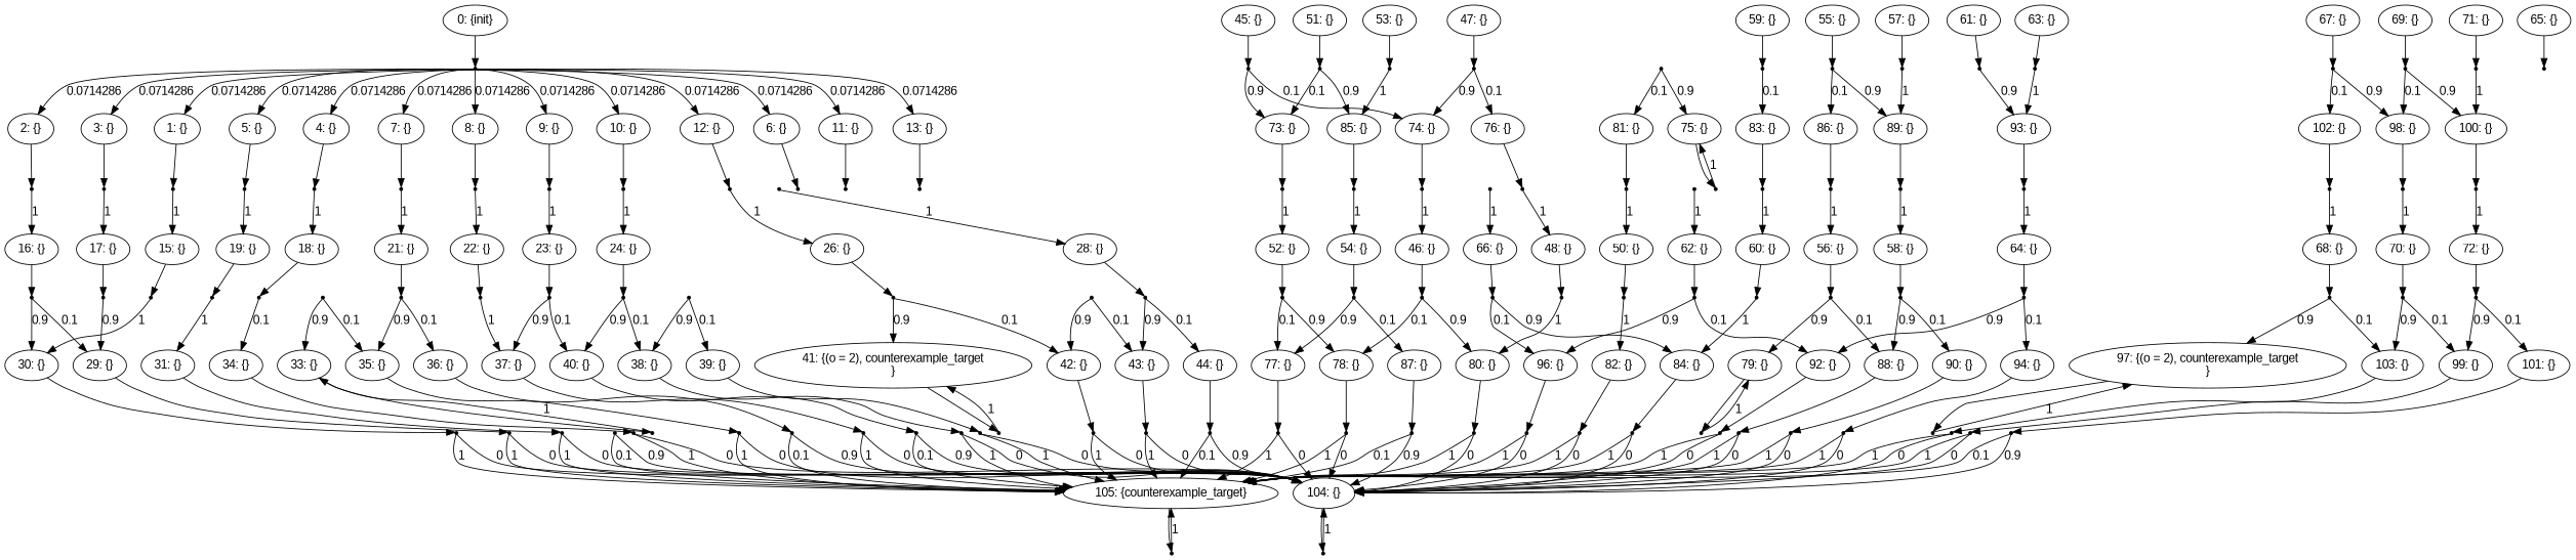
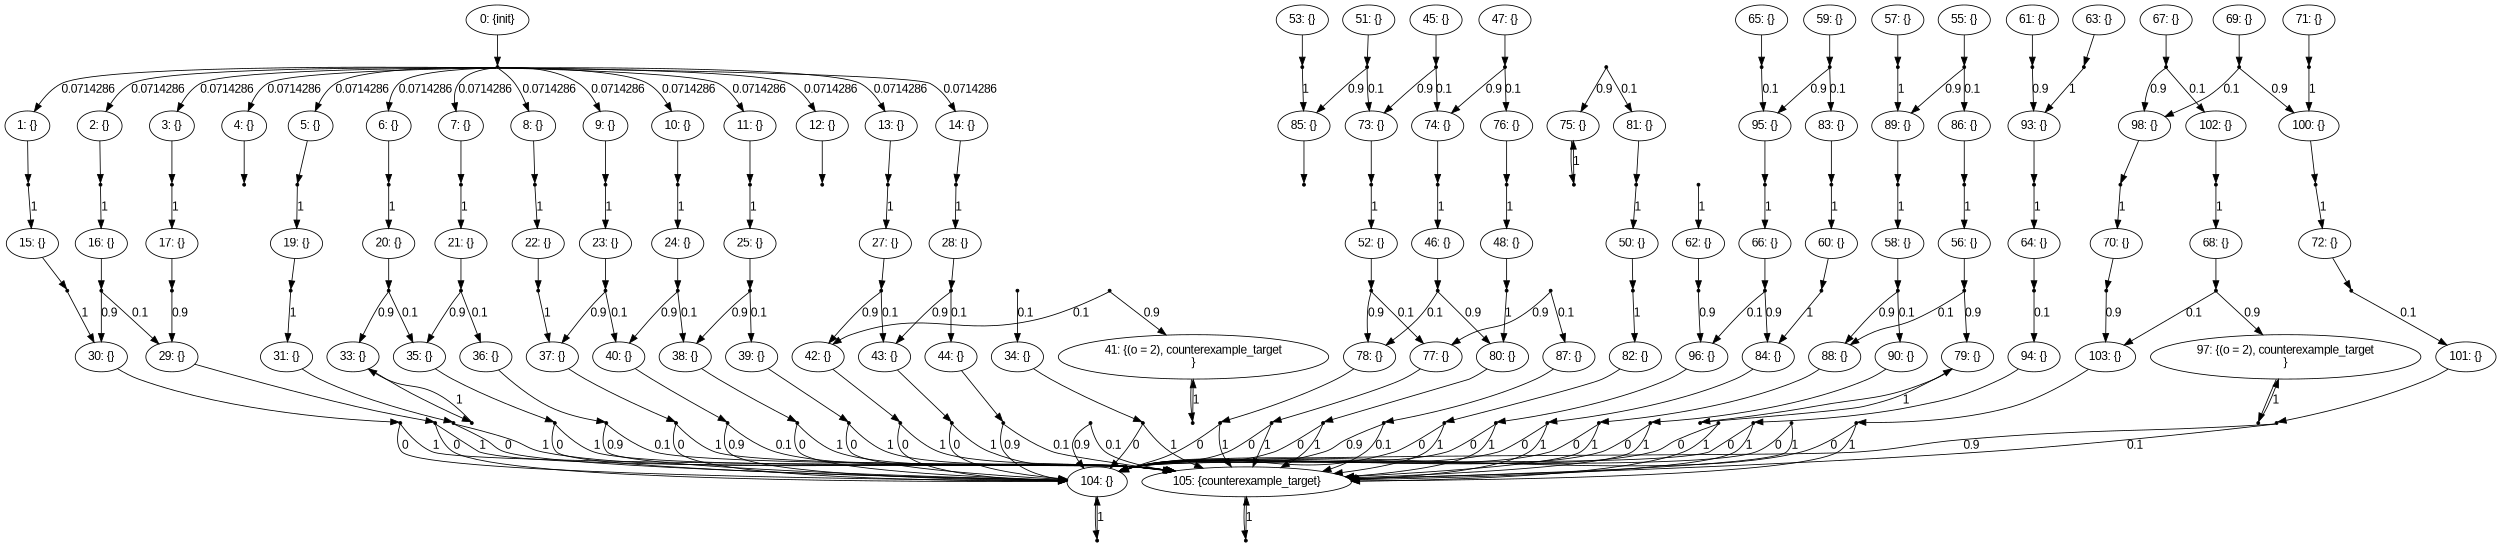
  digraph {
    fontname="Liberation Sans"
    node [fontname="Liberation Sans" shape=point]
    edge [fontname="Liberation Sans"]
    n1 [label="0: {init}" shape=""]
    "0c0"
    n3 [label="1: {}" shape=""]
    n4 [label="2: {}" shape=""]
    n5 [label="3: {}" shape=""]
    n6 [label="4: {}" shape=""]
    n7 [label="5: {}" shape=""]
    n8 [label="6: {}" shape=""]
    n9 [label="7: {}" shape=""]
    n10 [label="8: {}" shape=""]
    n11 [label="9: {}" shape=""]
    n12 [label="10: {}" shape=""]
    n13 [label="11: {}" shape=""]
    n14 [label="12: {}" shape=""]
    n15 [label="13: {}" shape=""]
+   n16 [label="14: {}" shape=""]
    "1c0"
    n18 [label="15: {}" shape=""]
    "2c0"
    n20 [label="16: {}" shape=""]
    "3c0"
    n22 [label="17: {}" shape=""]
    "4c0"
-   n24 [label="18: {}" shape=""]
    "5c0"
    n26 [label="19: {}" shape=""]
    "6c0"
+   n28 [label="20: {}" shape=""]
    "7c0"
    n30 [label="21: {}" shape=""]
    "8c0"
    n32 [label="22: {}" shape=""]
    "9c0"
    n34 [label="23: {}" shape=""]
    "10c0"
    n36 [label="24: {}" shape=""]
    "11c0"
+   n38 [label="25: {}" shape=""]
    "12c0"
-   n40 [label="26: {}" shape=""]
    "13c0"
+   n42 [label="27: {}" shape=""]
    "14c0"
    n44 [label="28: {}" shape=""]
    "15c0"
    n46 [label="30: {}" shape=""]
    "16c0"
    n48 [label="29: {}" shape=""]
    "17c0"
    "18c0"
    n51 [label="34: {}" shape=""]
    "19c0"
    n53 [label="31: {}" shape=""]
    "20c0"
    n55 [label="33: {}" shape=""]
    n56 [label="35: {}" shape=""]
    "21c0"
    n58 [label="36: {}" shape=""]
    "22c0"
    n60 [label="37: {}" shape=""]
    "23c0"
    n62 [label="40: {}" shape=""]
    "24c0"
    n64 [label="38: {}" shape=""]
    "25c0"
    n66 [label="39: {}" shape=""]
    "26c0"
    n68 [label="41: {(o = 2), counterexample_target\n}" shape=""]
    n69 [label="42: {}" shape=""]
    "27c0"
    n71 [label="43: {}" shape=""]
    "28c0"
    n73 [label="44: {}" shape=""]
    "29c0"
    n75 [label="104: {}" shape=""]
    n76 [label="105: {counterexample_target}" shape=""]
    "30c0"
    "31c0"
    "32c0"
    "33c0"
    "34c0"
    "35c0"
    "36c0"
    "37c0"
    "38c0"
    "39c0"
    "40c0"
    "41c0"
    "42c0"
    "43c0"
    "44c0"
    n92 [label="45: {}" shape=""]
    "45c0"
    n94 [label="73: {}" shape=""]
    n95 [label="74: {}" shape=""]
    n96 [label="46: {}" shape=""]
    "46c0"
    n98 [label="78: {}" shape=""]
    n99 [label="80: {}" shape=""]
    n100 [label="47: {}" shape=""]
    "47c0"
    n102 [label="76: {}" shape=""]
    n103 [label="48: {}" shape=""]
    "48c0"
    "49c0"
    n106 [label="75: {}" shape=""]
    n107 [label="81: {}" shape=""]
    n108 [label="50: {}" shape=""]
    "50c0"
    n110 [label="82: {}" shape=""]
    n111 [label="51: {}" shape=""]
    "51c0"
    n113 [label="85: {}" shape=""]
    n114 [label="52: {}" shape=""]
    "52c0"
    n116 [label="77: {}" shape=""]
    n117 [label="53: {}" shape=""]
    "53c0"
-   n119 [label="54: {}" shape=""]
    "54c0"
    n121 [label="87: {}" shape=""]
    n122 [label="55: {}" shape=""]
    "55c0"
    n124 [label="86: {}" shape=""]
    n125 [label="89: {}" shape=""]
    n126 [label="56: {}" shape=""]
    "56c0"
    n128 [label="79: {}" shape=""]
    n129 [label="88: {}" shape=""]
    n130 [label="57: {}" shape=""]
    "57c0"
    n132 [label="58: {}" shape=""]
    "58c0"
    n134 [label="90: {}" shape=""]
    n135 [label="59: {}" shape=""]
    "59c0"
    n137 [label="83: {}" shape=""]
+   n138 [label="95: {}" shape=""]
    n139 [label="60: {}" shape=""]
    "60c0"
    n141 [label="84: {}" shape=""]
    n142 [label="61: {}" shape=""]
    "61c0"
    n144 [label="93: {}" shape=""]
    n145 [label="62: {}" shape=""]
    "62c0"
-   n147 [label="92: {}" shape=""]
    n148 [label="96: {}" shape=""]
    n149 [label="63: {}" shape=""]
    "63c0"
    n151 [label="64: {}" shape=""]
    "64c0"
    n153 [label="94: {}" shape=""]
    n154 [label="65: {}" shape=""]
    "65c0"
    n156 [label="66: {}" shape=""]
    "66c0"
    n158 [label="67: {}" shape=""]
    "67c0"
    n160 [label="98: {}" shape=""]
    n161 [label="102: {}" shape=""]
    n162 [label="68: {}" shape=""]
    "68c0"
    n164 [label="97: {(o = 2), counterexample_target\n}" shape=""]
    n165 [label="103: {}" shape=""]
    n166 [label="69: {}" shape=""]
    "69c0"
    n168 [label="100: {}" shape=""]
    n169 [label="70: {}" shape=""]
    "70c0"
-   n171 [label="99: {}" shape=""]
    n172 [label="71: {}" shape=""]
    "71c0"
    n174 [label="72: {}" shape=""]
    "72c0"
    n176 [label="101: {}" shape=""]
    "73c0"
    "74c0"
    "75c0"
    "76c0"
    "77c0"
    "78c0"
    "79c0"
    "80c0"
    "81c0"
    "82c0"
    "83c0"
    "84c0"
    "85c0"
    "86c0"
    "87c0"
    "88c0"
    "89c0"
    "90c0"
    "91c0"
    "92c0"
    "93c0"
    "94c0"
    "95c0"
    "96c0"
    "97c0"
    "98c0"
    "99c0"
    "100c0"
    "101c0"
    "102c0"
    "103c0"
    "104c0"
    "105c0"
    n1 -> "0c0"
    "0c0" -> n3 [label=0.0714286]
    "0c0" -> n4 [label=0.0714286]
    "0c0" -> n5 [label=0.0714286]
    "0c0" -> n6 [label=0.0714286]
    "0c0" -> n7 [label=0.0714286]
    "0c0" -> n8 [label=0.0714286]
    "0c0" -> n9 [label=0.0714286]
    "0c0" -> n10 [label=0.0714286]
    "0c0" -> n11 [label=0.0714286]
    "0c0" -> n12 [label=0.0714286]
    "0c0" -> n13 [label=0.0714286]
    "0c0" -> n14 [label=0.0714286]
    "0c0" -> n15 [label=0.0714286]
+   "0c0" -> n16 [label=0.0714286]
    n3 -> "1c0"
    n4 -> "2c0"
    n5 -> "3c0"
    n6 -> "4c0"
    n7 -> "5c0"
    n8 -> "6c0"
    n9 -> "7c0"
    n10 -> "8c0"
    n11 -> "9c0"
    n12 -> "10c0"
    n13 -> "11c0"
    n14 -> "12c0"
    n15 -> "13c0"
+   n16 -> "14c0"
    "1c0" -> n18 [label=1]
    n18 -> "15c0"
    "2c0" -> n20 [label=1]
    n20 -> "16c0"
    "3c0" -> n22 [label=1]
    n22 -> "17c0"
-   "4c0" -> n24 [label=1]
-   n24 -> "18c0"
    "5c0" -> n26 [label=1]
    n26 -> "19c0"
+   "6c0" -> n28 [label=1]
+   n28 -> "20c0"
    "7c0" -> n30 [label=1]
    n30 -> "21c0"
    "8c0" -> n32 [label=1]
    n32 -> "22c0"
    "9c0" -> n34 [label=1]
    n34 -> "23c0"
    "10c0" -> n36 [label=1]
    n36 -> "24c0"
-   "12c0" -> n40 [label=1]
-   n40 -> "26c0"
+   "11c0" -> n38 [label=1]
+   n38 -> "25c0"
+   "13c0" -> n42 [label=1]
+   n42 -> "27c0"
    "14c0" -> n44 [label=1]
    n44 -> "28c0"
    "15c0" -> n46 [label=1]
    n46 -> "30c0"
    "16c0" -> n46 [label=0.9]
    "16c0" -> n48 [label=0.1]
    n48 -> "29c0"
    "17c0" -> n48 [label=0.9]
    "18c0" -> n51 [label=0.1]
    n51 -> "34c0"
    "19c0" -> n53 [label=1]
    n53 -> "31c0"
    "20c0" -> n55 [label=0.9]
    "20c0" -> n56 [label=0.1]
    n55 -> "33c0"
    n56 -> "35c0"
    "21c0" -> n56 [label=0.9]
    "21c0" -> n58 [label=0.1]
    n58 -> "36c0"
    "22c0" -> n60 [label=1]
    n60 -> "37c0"
    "23c0" -> n60 [label=0.9]
    "23c0" -> n62 [label=0.1]
    n62 -> "40c0"
    "24c0" -> n62 [label=0.9]
    "24c0" -> n64 [label=0.1]
    n64 -> "38c0"
    "25c0" -> n64 [label=0.9]
    "25c0" -> n66 [label=0.1]
    n66 -> "39c0"
    "26c0" -> n68 [label=0.9]
    "26c0" -> n69 [label=0.1]
    n68 -> "41c0"
    n69 -> "42c0"
    "27c0" -> n69 [label=0.9]
    "27c0" -> n71 [label=0.1]
    n71 -> "43c0"
    "28c0" -> n71 [label=0.9]
    "28c0" -> n73 [label=0.1]
    n73 -> "44c0"
    "29c0" -> n75 [label=0]
    "29c0" -> n76 [label=1]
    n75 -> "104c0"
    n76 -> "105c0"
    "30c0" -> n75 [label=0]
    "30c0" -> n76 [label=1]
    "31c0" -> n75 [label=0]
    "31c0" -> n76 [label=1]
    "32c0" -> n75 [label=0.9]
    "32c0" -> n76 [label=0.1]
    "33c0" -> n55 [label=1]
    "34c0" -> n75 [label=0]
    "34c0" -> n76 [label=1]
    "35c0" -> n75 [label=0]
    "35c0" -> n76 [label=1]
    "36c0" -> n75 [label=0.9]
    "36c0" -> n76 [label=0.1]
    "37c0" -> n75 [label=0]
    "37c0" -> n76 [label=1]
    "38c0" -> n75 [label=0]
    "38c0" -> n76 [label=1]
    "39c0" -> n75 [label=0]
    "39c0" -> n76 [label=1]
    "40c0" -> n75 [label=0.9]
    "40c0" -> n76 [label=0.1]
    "41c0" -> n68 [label=1]
    "42c0" -> n75 [label=0]
    "42c0" -> n76 [label=1]
    "43c0" -> n75 [label=0]
    "43c0" -> n76 [label=1]
    "44c0" -> n75 [label=0.9]
    "44c0" -> n76 [label=0.1]
    n92 -> "45c0"
    "45c0" -> n94 [label=0.9]
    "45c0" -> n95 [label=0.1]
    n94 -> "73c0"
    n95 -> "74c0"
    n96 -> "46c0"
    "46c0" -> n98 [label=0.1]
    "46c0" -> n99 [label=0.9]
    n98 -> "78c0"
    n99 -> "80c0"
    n100 -> "47c0"
    "47c0" -> n95 [label=0.9]
    "47c0" -> n102 [label=0.1]
    n102 -> "76c0"
    n103 -> "48c0"
    "48c0" -> n99 [label=1]
    "49c0" -> n106 [label=0.9]
    "49c0" -> n107 [label=0.1]
    n106 -> "75c0"
    n107 -> "81c0"
    n108 -> "50c0"
    "50c0" -> n110 [label=1]
    n110 -> "82c0"
    n111 -> "51c0"
    "51c0" -> n94 [label=0.1]
    "51c0" -> n113 [label=0.9]
    n113 -> "85c0"
    n114 -> "52c0"
    "52c0" -> n98 [label=0.9]
    "52c0" -> n116 [label=0.1]
    n116 -> "77c0"
    n117 -> "53c0"
    "53c0" -> n113 [label=1]
-   n119 -> "54c0"
    "54c0" -> n116 [label=0.9]
    "54c0" -> n121 [label=0.1]
    n121 -> "87c0"
    n122 -> "55c0"
    "55c0" -> n124 [label=0.1]
    "55c0" -> n125 [label=0.9]
    n124 -> "86c0"
    n125 -> "89c0"
    n126 -> "56c0"
    "56c0" -> n128 [label=0.9]
    "56c0" -> n129 [label=0.1]
    n128 -> "79c0"
    n129 -> "88c0"
    n130 -> "57c0"
    "57c0" -> n125 [label=1]
    n132 -> "58c0"
    "58c0" -> n129 [label=0.9]
    "58c0" -> n134 [label=0.1]
    n134 -> "90c0"
    n135 -> "59c0"
    "59c0" -> n137 [label=0.1]
+   "59c0" -> n138 [label=0.9]
    n137 -> "83c0"
+   n138 -> "95c0"
    n139 -> "60c0"
    "60c0" -> n141 [label=1]
    n141 -> "84c0"
    n142 -> "61c0"
    "61c0" -> n144 [label=0.9]
    n144 -> "93c0"
    n145 -> "62c0"
-   "62c0" -> n147 [label=0.1]
    "62c0" -> n148 [label=0.9]
-   n147 -> "92c0"
    n148 -> "96c0"
    n149 -> "63c0"
    "63c0" -> n144 [label=1]
    n151 -> "64c0"
-   "64c0" -> n147 [label=0.9]
    "64c0" -> n153 [label=0.1]
    n153 -> "94c0"
    n154 -> "65c0"
+   "65c0" -> n138 [label=0.1]
    n156 -> "66c0"
    "66c0" -> n141 [label=0.9]
    "66c0" -> n148 [label=0.1]
    n158 -> "67c0"
    "67c0" -> n160 [label=0.9]
    "67c0" -> n161 [label=0.1]
    n160 -> "98c0"
    n161 -> "102c0"
    n162 -> "68c0"
    "68c0" -> n164 [label=0.9]
    "68c0" -> n165 [label=0.1]
    n164 -> "97c0"
    n165 -> "103c0"
    n166 -> "69c0"
    "69c0" -> n160 [label=0.1]
    "69c0" -> n168 [label=0.9]
    n168 -> "100c0"
    n169 -> "70c0"
    "70c0" -> n165 [label=0.9]
-   "70c0" -> n171 [label=0.1]
-   n171 -> "99c0"
    n172 -> "71c0"
    "71c0" -> n168 [label=1]
    n174 -> "72c0"
-   "72c0" -> n171 [label=0.9]
    "72c0" -> n176 [label=0.1]
    n176 -> "101c0"
    "73c0" -> n114 [label=1]
    "74c0" -> n96 [label=1]
    "75c0" -> n106 [label=1]
    "76c0" -> n103 [label=1]
    "77c0" -> n75 [label=0]
    "77c0" -> n76 [label=1]
    "78c0" -> n75 [label=0]
    "78c0" -> n76 [label=1]
    "79c0" -> n128 [label=1]
    "80c0" -> n75 [label=0]
    "80c0" -> n76 [label=1]
    "81c0" -> n108 [label=1]
    "82c0" -> n75 [label=0]
    "82c0" -> n76 [label=1]
    "83c0" -> n139 [label=1]
    "84c0" -> n75 [label=0]
    "84c0" -> n76 [label=1]
-   "85c0" -> n119 [label=1]
    "86c0" -> n126 [label=1]
    "87c0" -> n75 [label=0.9]
    "87c0" -> n76 [label=0.1]
    "88c0" -> n75 [label=0]
    "88c0" -> n76 [label=1]
    "89c0" -> n132 [label=1]
    "90c0" -> n75 [label=0]
    "90c0" -> n76 [label=1]
    "91c0" -> n145 [label=1]
    "92c0" -> n75 [label=0]
    "92c0" -> n76 [label=1]
    "93c0" -> n151 [label=1]
    "94c0" -> n75 [label=0]
    "94c0" -> n76 [label=1]
    "95c0" -> n156 [label=1]
    "96c0" -> n75 [label=0]
    "96c0" -> n76 [label=1]
    "97c0" -> n164 [label=1]
    "98c0" -> n169 [label=1]
    "99c0" -> n75 [label=0]
    "99c0" -> n76 [label=1]
    "100c0" -> n174 [label=1]
    "101c0" -> n75 [label=0.9]
    "101c0" -> n76 [label=0.1]
    "102c0" -> n162 [label=1]
    "103c0" -> n75 [label=0]
    "103c0" -> n76 [label=1]
    "104c0" -> n75 [label=1]
    "105c0" -> n76 [label=1]
  }
